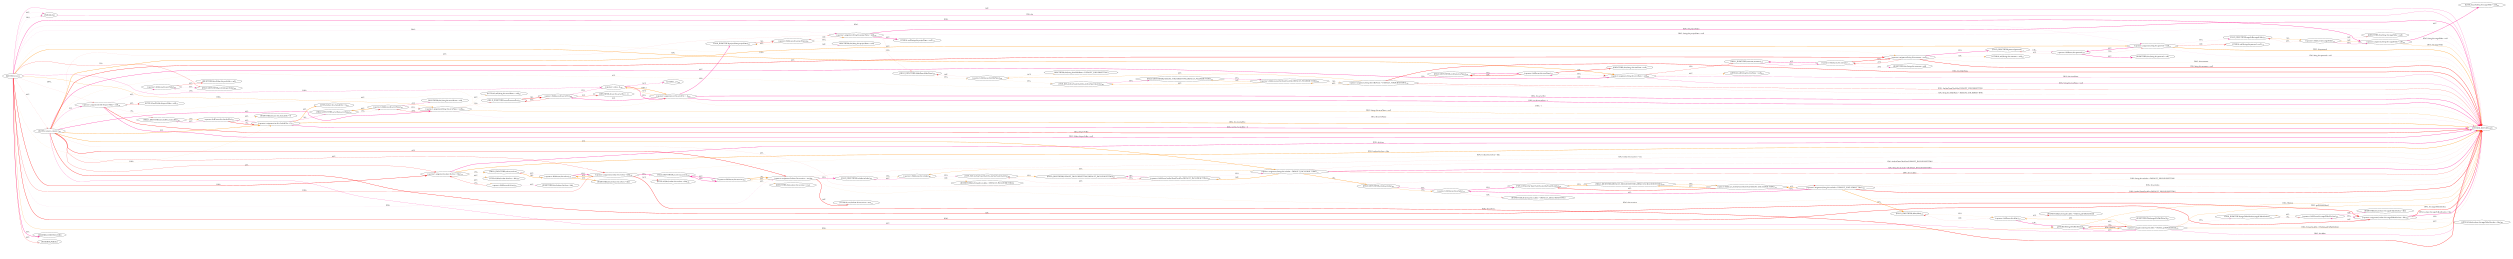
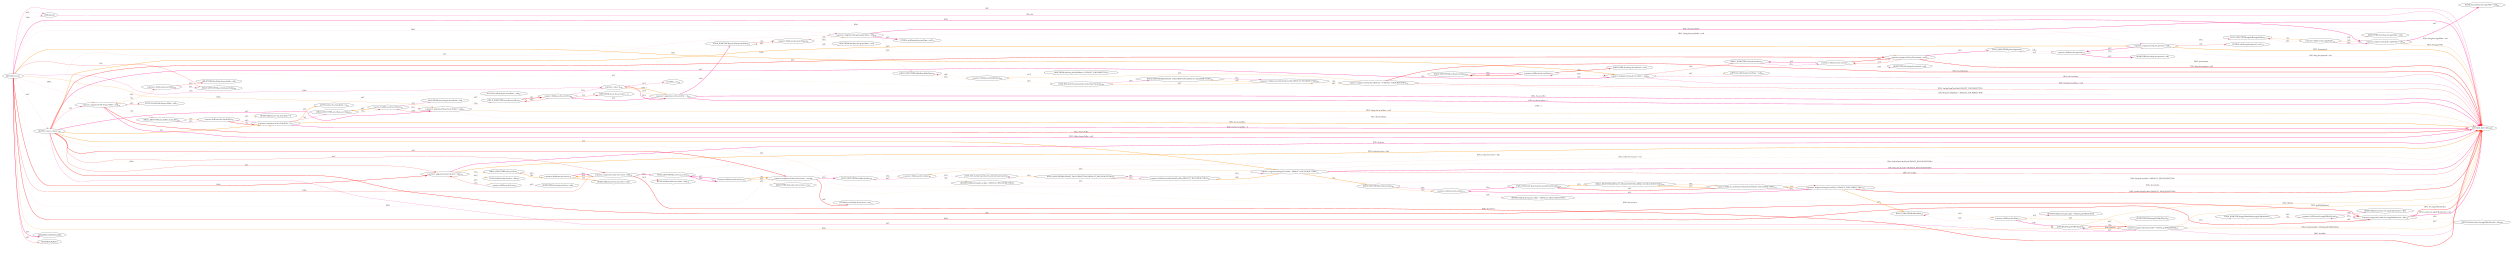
  digraph {
    fontname="EB Garamond"
    rankdir=LR
    node [fontname="EB Garamond"]
    edge [arrowhead=vee color=deeppink fontname="EB Garamond" style=dotted]
    n1 [label=<(METHOD,&lt;init&gt;)>]
    n2 [label=<(PARAM,this)>]
    n3 [label=<(BLOCK,&lt;empty&gt;,&lt;empty&gt;)<SUB>114</SUB>>]
    n4 [label=<(&lt;operator&gt;.assignment,Folder this.prevFolder = null)<SUB>149</SUB>>]
    n5 [label=<(FIELD_IDENTIFIER,prevFolder,prevFolder)<SUB>149</SUB>>]
    n6 [label=<(&lt;operator&gt;.assignment,int this.checkedOut = 0)<SUB>152</SUB>>]
    n7 [label=<(&lt;operator&gt;.assignment,String this.serverName = null)<SUB>157</SUB>>]
    n8 [label=<(&lt;operator&gt;.minus,-1)<SUB>160</SUB>>]
    n9 [label=<(&lt;operator&gt;.assignment,String this.projectName = null)<SUB>163</SUB>>]
    n10 [label=<(&lt;operator&gt;.assignment,String this.viewName = null)<SUB>172</SUB>>]
    n11 [label=<(&lt;operator&gt;.assignment,String this.username = null)<SUB>175</SUB>>]
    n12 [label=<(&lt;operator&gt;.assignment,String this.password = null)<SUB>178</SUB>>]
    n13 [label=<(&lt;operator&gt;.assignment,String this.targetFolder = null)<SUB>184</SUB>>]
    n14 [label=<(&lt;operator&gt;.assignment,boolean this.force = false)<SUB>190</SUB>>]
    n15 [label=<(&lt;operator&gt;.assignment,boolean this.verbose = false)<SUB>196</SUB>>]
    n16 [label=<(&lt;operator&gt;.assignment,boolean this.recursion = true)<SUB>202</SUB>>]
    n17 [label=<(getFilePathDelim,getFilePathDelim())<SUB>213</SUB>>]
    n18 [label=<(&lt;operator&gt;.assignment,boolean this.targetFolderAbsolute = false)<SUB>220</SUB>>]
    n19 [label=<(MODIFIER,CONSTRUCTOR)>]
    n20 [label=<(MODIFIER,PUBLIC)>]
    n21 [label=<(METHOD_RETURN,void)>]
    n22 [label=<(&lt;operator&gt;.assignment,int this.serverPort = -1)<SUB>160</SUB>>]
    n23 [label=<(&lt;operator&gt;.assignment,String this.folderName = DEFAULT_FOLDERSETTING)<SUB>169</SUB>>]
    n24 [label=<(&lt;operator&gt;.assignment,String this.includes = DEFAULT_INCLUDESETTING)<SUB>207</SUB>>]
    n25 [label=<(&lt;operator&gt;.assignment,String this.excludes = DEFAULT_EXCLUDESETTING)<SUB>210</SUB>>]
    n26 [label=<(&lt;operator&gt;.assignment,String this.delim = Platform.getFilePathDelim())<SUB>213</SUB>>]
    n27 [label=<(&lt;operator&gt;.fieldAccess,this.prevFolder)<SUB>149</SUB>>]
    n28 [label=<(LITERAL,null,Folder this.prevFolder = null)<SUB>149</SUB>>]
    n29 [label=<(FIELD_IDENTIFIER,checkedOut,checkedOut)<SUB>152</SUB>>]
    n30 [label=<(&lt;operator&gt;.fieldAccess,this.checkedOut)<SUB>152</SUB>>]
    n31 [label=<(LITERAL,0,int this.checkedOut = 0)<SUB>152</SUB>>]
    n32 [label=<(FIELD_IDENTIFIER,serverName,serverName)<SUB>157</SUB>>]
    n33 [label=<(&lt;operator&gt;.fieldAccess,this.serverName)<SUB>157</SUB>>]
    n34 [label=<(LITERAL,null,String this.serverName = null)<SUB>157</SUB>>]
    n35 [label=<(FIELD_IDENTIFIER,serverPort,serverPort)<SUB>160</SUB>>]
    n36 [label=<(LITERAL,1,-1)<SUB>160</SUB>>]
    n37 [label=<(&lt;operator&gt;.fieldAccess,this.projectName)<SUB>163</SUB>>]
    n38 [label=<(LITERAL,null,String this.projectName = null)<SUB>163</SUB>>]
    n39 [label=<(FIELD_IDENTIFIER,folderName,folderName)<SUB>169</SUB>>]
    n40 [label=<(&lt;operator&gt;.fieldAccess,this.viewName)<SUB>172</SUB>>]
    n41 [label=<(LITERAL,null,String this.viewName = null)<SUB>172</SUB>>]
    n42 [label=<(FIELD_IDENTIFIER,username,username)<SUB>175</SUB>>]
    n43 [label=<(&lt;operator&gt;.fieldAccess,this.username)<SUB>175</SUB>>]
-   n44 [label=<(LITERAL,null,String this.username = null)<SUB>175</SUB>>]
    n45 [label=<(FIELD_IDENTIFIER,password,password)<SUB>178</SUB>>]
    n46 [label=<(&lt;operator&gt;.fieldAccess,this.password)<SUB>178</SUB>>]
    n47 [label=<(LITERAL,null,String this.password = null)<SUB>178</SUB>>]
    n48 [label=<(FIELD_IDENTIFIER,targetFolder,targetFolder)<SUB>184</SUB>>]
    n49 [label=<(&lt;operator&gt;.fieldAccess,this.targetFolder)<SUB>184</SUB>>]
    n50 [label=<(LITERAL,null,String this.targetFolder = null)<SUB>184</SUB>>]
    n51 [label=<(&lt;operator&gt;.fieldAccess,this.force)<SUB>190</SUB>>]
    n52 [label=<(LITERAL,false,boolean this.force = false)<SUB>190</SUB>>]
    n53 [label=<(FIELD_IDENTIFIER,verbose,verbose)<SUB>196</SUB>>]
    n54 [label=<(&lt;operator&gt;.fieldAccess,this.verbose)<SUB>196</SUB>>]
    n55 [label=<(LITERAL,false,boolean this.verbose = false)<SUB>196</SUB>>]
    n56 [label=<(FIELD_IDENTIFIER,recursion,recursion)<SUB>202</SUB>>]
    n57 [label=<(&lt;operator&gt;.fieldAccess,this.recursion)<SUB>202</SUB>>]
    n58 [label=<(LITERAL,true,boolean this.recursion = true)<SUB>202</SUB>>]
    n59 [label=<(FIELD_IDENTIFIER,includes,includes)<SUB>207</SUB>>]
    n60 [label=<(IDENTIFIER,Platform,getFilePathDelim())<SUB>213</SUB>>]
    n61 [label=<(&lt;operator&gt;.fieldAccess,this.targetFolderAbsolute)<SUB>220</SUB>>]
    n62 [label=<(LITERAL,false,boolean this.targetFolderAbsolute = false)<SUB>220</SUB>>]
    n63 [label=<(&lt;operator&gt;.fieldAccess,this.serverPort)<SUB>160</SUB>>]
    n64 [label=<(FIELD_IDENTIFIER,projectName,projectName)<SUB>163</SUB>>]
    n65 [label=<(&lt;operator&gt;.fieldAccess,this.folderName)<SUB>169</SUB>>]
    n66 [label=<(&lt;operator&gt;.fieldAccess,AntStarTeamCheckOut.DEFAULT_FOLDERSETTING)<SUB>169</SUB>>]
    n67 [label=<(FIELD_IDENTIFIER,viewName,viewName)<SUB>172</SUB>>]
    n68 [label=<(&lt;operator&gt;.fieldAccess,this.includes)<SUB>207</SUB>>]
    n69 [label=<(&lt;operator&gt;.fieldAccess,AntStarTeamCheckOut.DEFAULT_INCLUDESETTING)<SUB>207</SUB>>]
    n70 [label=<(FIELD_IDENTIFIER,excludes,excludes)<SUB>210</SUB>>]
    n71 [label=<(&lt;operator&gt;.fieldAccess,this.excludes)<SUB>210</SUB>>]
    n72 [label=<(&lt;operator&gt;.fieldAccess,AntStarTeamCheckOut.DEFAULT_EXCLUDESETTING)<SUB>210</SUB>>]
    n73 [label=<(FIELD_IDENTIFIER,delim,delim)<SUB>213</SUB>>]
    n74 [label=<(&lt;operator&gt;.fieldAccess,this.delim)<SUB>213</SUB>>]
    n75 [label=<(FIELD_IDENTIFIER,targetFolderAbsolute,targetFolderAbsolute)<SUB>220</SUB>>]
    n76 [label=<(IDENTIFIER,this,Folder this.prevFolder = null)>]
    n77 [label=<(IDENTIFIER,this,int this.checkedOut = 0)>]
    n78 [label=<(IDENTIFIER,this,String this.serverName = null)>]
    n79 [label=<(IDENTIFIER,this,int this.serverPort = -1)>]
    n80 [label=<(IDENTIFIER,this,String this.projectName = null)>]
    n81 [label=<(IDENTIFIER,this,String this.folderName = DEFAULT_FOLDERSETTING)>]
    n82 [label=<(TYPE_REF,AntStarTeamCheckOut,AntStarTeamCheckOut)<SUB>169</SUB>>]
    n83 [label=<(FIELD_IDENTIFIER,DEFAULT_FOLDERSETTING,DEFAULT_FOLDERSETTING)<SUB>169</SUB>>]
    n84 [label=<(IDENTIFIER,this,String this.viewName = null)>]
    n85 [label=<(IDENTIFIER,this,String this.username = null)>]
    n86 [label=<(IDENTIFIER,this,String this.password = null)>]
    n87 [label=<(IDENTIFIER,this,String this.targetFolder = null)>]
    n88 [label=<(IDENTIFIER,this,boolean this.force = false)>]
    n89 [label=<(IDENTIFIER,this,boolean this.verbose = false)>]
    n90 [label=<(IDENTIFIER,this,boolean this.recursion = true)>]
    n91 [label=<(IDENTIFIER,this,String this.includes = DEFAULT_INCLUDESETTING)>]
    n92 [label=<(TYPE_REF,AntStarTeamCheckOut,AntStarTeamCheckOut)<SUB>207</SUB>>]
    n93 [label=<(FIELD_IDENTIFIER,DEFAULT_INCLUDESETTING,DEFAULT_INCLUDESETTING)<SUB>207</SUB>>]
    n94 [label=<(IDENTIFIER,this,String this.excludes = DEFAULT_EXCLUDESETTING)>]
    n95 [label=<(TYPE_REF,AntStarTeamCheckOut,AntStarTeamCheckOut)<SUB>210</SUB>>]
    n96 [label=<(FIELD_IDENTIFIER,DEFAULT_EXCLUDESETTING,DEFAULT_EXCLUDESETTING)<SUB>210</SUB>>]
    n97 [label=<(IDENTIFIER,this,String this.delim = Platform.getFilePathDelim())>]
    n98 [label=<(IDENTIFIER,this,boolean this.targetFolderAbsolute = false)>]
    n1 -> n2 [label="AST: "]
    n1 -> n2 [label="DDG: "]
    n1 -> n3 [arrowhead=onormal color=red label="AST: "]
    n1 -> n4 [arrowhead=onormal color=red label="DDG: "]
    n1 -> n5 [arrowhead=onormal color=red label="CFG: " style=solid]
    n1 -> n6 [color=darkorange label="DDG: "]
    n1 -> n7 [color=darkorange label="DDG: " style=solid]
    n1 -> n8 [label="DDG: " style=solid]
    n1 -> n9 [label="DDG: "]
    n1 -> n10 [color=darkorange label="DDG: " style=bold]
    n1 -> n11 [color=darkorange label="DDG: "]
    n1 -> n12 [label="DDG: "]
    n1 -> n13 [label="DDG: " style=bold]
    n1 -> n14 [color=red label="DDG: " style=bold]
    n1 -> n15 [arrowhead=onormal color=red label="DDG: " style=solid]
    n1 -> n16 [arrowhead=onormal label="DDG: "]
    n1 -> n17 [color=darkorange label="DDG: " style=solid]
    n1 -> n18 [arrowhead=onormal color=red label="DDG: " style=bold]
    n1 -> n19 [label="AST: " style=bold]
    n1 -> n20 [arrowhead=onormal color=red label="AST: " style=solid]
    n1 -> n21 [arrowhead=onormal label="AST: " style=solid]
    n2 -> n21 [arrowhead=onormal label="DDG: this" style=solid]
    n3 -> n4 [label="AST: " style=solid]
    n3 -> n6 [color=darkorange label="AST: " style=bold]
    n3 -> n7 [label="AST: " style=bold]
    n3 -> n9 [arrowhead=onormal color=red label="AST: "]
    n3 -> n10 [arrowhead=onormal label="AST: " style=bold]
    n3 -> n11 [color=red label="AST: " style=bold]
    n3 -> n12 [arrowhead=onormal color=darkorange label="AST: " style=bold]
    n3 -> n14 [color=red label="AST: " style=solid]
    n3 -> n15 [color=red label="AST: " style=solid]
    n3 -> n16 [arrowhead=onormal color=red label="AST: " style=bold]
    n3 -> n18 [color=red label="AST: " style=bold]
    n3 -> n22 [color=darkorange label="AST: "]
    n3 -> n23 [arrowhead=onormal color=darkorange label="AST: "]
    n3 -> n24 [arrowhead=onormal color=darkorange label="AST: " style=bold]
    n3 -> n25 [color=red label="AST: "]
    n3 -> n26 [arrowhead=onormal label="AST: " style=solid]
    n4 -> n21 [arrowhead=onormal color=red label="DDG: this.prevFolder" style=bold]
    n4 -> n21 [label="DDG: Folder this.prevFolder = null" style=bold]
    n4 -> n27 [label="AST: "]
    n4 -> n28 [color=red label="AST: " style=solid]
    n4 -> n29 [arrowhead=onormal color=red label="CFG: "]
    n5 -> n27 [arrowhead=onormal label="CFG: "]
    n6 -> n21 [arrowhead=onormal color=darkorange label="DDG: this.checkedOut" style=bold]
    n6 -> n21 [label="DDG: int this.checkedOut = 0" style=bold]
    n6 -> n30 [arrowhead=onormal label="AST: " style=solid]
    n6 -> n31 [arrowhead=onormal color=darkorange label="AST: " style=bold]
    n6 -> n32 [arrowhead=onormal label="CFG: " style=solid]
    n7 -> n21 [label="DDG: this.serverName"]
    n7 -> n21 [arrowhead=onormal color=darkorange label="DDG: String this.serverName = null" style=solid]
    n7 -> n33 [arrowhead=onormal color=red label="AST: " style=solid]
    n7 -> n34 [arrowhead=onormal color=darkorange label="AST: "]
    n7 -> n35 [arrowhead=onormal color=red label="CFG: "]
    n8 -> n22 [arrowhead=onormal label="CFG: " style=bold]
    n8 -> n22 [arrowhead=onormal color=darkorange label="DDG: 1" style=bold]
    n8 -> n36 [label="AST: " style=solid]
    n9 -> n21 [label="DDG: this.projectName" style=bold]
    n9 -> n21 [arrowhead=onormal label="DDG: String this.projectName = null"]
    n9 -> n37 [arrowhead=onormal color=red label="AST: "]
    n9 -> n38 [label="AST: " style=bold]
    n9 -> n39 [arrowhead=onormal color=red label="CFG: "]
    n10 -> n21 [arrowhead=onormal label="DDG: this.viewName" style=solid]
    n10 -> n21 [arrowhead=onormal label="DDG: String this.viewName = null" style=solid]
    n10 -> n40 [label="AST: "]
    n10 -> n41 [color=darkorange label="AST: "]
    n10 -> n42 [arrowhead=onormal color=red label="CFG: " style=solid]
    n11 -> n21 [arrowhead=onormal color=darkorange label="DDG: this.username"]
    n11 -> n21 [arrowhead=onormal color=red label="DDG: String this.username = null" style=bold]
    n11 -> n43 [color=red label="AST: " style=solid]
-   n11 -> n44 [color=darkorange label="AST: "]
    n11 -> n45 [arrowhead=onormal label="CFG: " style=bold]
    n12 -> n21 [color=darkorange label="DDG: this.password" style=bold]
    n12 -> n21 [arrowhead=onormal label="DDG: String this.password = null"]
    n12 -> n46 [label="AST: " style=bold]
    n12 -> n47 [color=red label="AST: " style=solid]
    n12 -> n48 [label="CFG: "]
    n13 -> n21 [color=darkorange label="DDG: this.targetFolder" style=solid]
    n13 -> n21 [label="DDG: String this.targetFolder = null"]
    n13 -> n49 [arrowhead=onormal color=darkorange label="AST: " style=solid]
    n13 -> n50 [label="AST: " style=bold]
    n14 -> n21 [label="DDG: this.force" style=bold]
    n14 -> n21 [color=darkorange label="DDG: boolean this.force = false" style=bold]
    n14 -> n51 [arrowhead=onormal color=darkorange label="AST: "]
    n14 -> n52 [color=darkorange label="AST: "]
    n14 -> n53 [color=darkorange label="CFG: "]
    n15 -> n21 [arrowhead=onormal color=red label="DDG: this.verbose" style=bold]
    n15 -> n21 [arrowhead=onormal color=darkorange label="DDG: boolean this.verbose = false"]
    n15 -> n54 [color=darkorange label="AST: " style=bold]
    n15 -> n55 [color=red label="AST: "]
    n15 -> n56 [arrowhead=onormal label="CFG: " style=bold]
    n16 -> n21 [color=darkorange label="DDG: this.recursion"]
    n16 -> n21 [arrowhead=onormal color=red label="DDG: boolean this.recursion = true"]
    n16 -> n57 [arrowhead=onormal color=darkorange label="AST: " style=solid]
    n16 -> n58 [arrowhead=onormal color=red label="AST: " style=bold]
    n16 -> n59 [label="CFG: " style=bold]
    n17 -> n21 [color=darkorange label="DDG: Platform" style=solid]
    n17 -> n26 [arrowhead=onormal color=red label="CFG: " style=bold]
    n17 -> n26 [arrowhead=onormal color=darkorange label="DDG: Platform" style=bold]
    n17 -> n60 [arrowhead=onormal label="AST: "]
    n18 -> n21 [color=red label="CFG: "]
    n18 -> n21 [color=red label="DDG: this.targetFolderAbsolute" style=bold]
    n18 -> n21 [label="DDG: boolean this.targetFolderAbsolute = false" style=bold]
    n18 -> n61 [label="AST: "]
    n18 -> n62 [arrowhead=onormal color=darkorange label="AST: "]
    n22 -> n8 [color=darkorange label="AST: " style=solid]
    n22 -> n21 [label="DDG: this.serverPort" style=bold]
    n22 -> n21 [arrowhead=onormal color=darkorange label="DDG: -1"]
    n22 -> n21 [label="DDG: int this.serverPort = -1" style=bold]
    n22 -> n63 [arrowhead=onormal label="AST: " style=bold]
    n22 -> n64 [arrowhead=onormal label="CFG: " style=bold]
    n23 -> n21 [arrowhead=onormal color=red label="DDG: this.folderName" style=bold]
    n23 -> n21 [arrowhead=onormal color=red label="DDG: AntStarTeamCheckOut.DEFAULT_FOLDERSETTING" style=solid]
    n23 -> n21 [color=red label="DDG: String this.folderName = DEFAULT_FOLDERSETTING"]
    n23 -> n65 [color=darkorange label="AST: " style=solid]
    n23 -> n66 [color=darkorange label="AST: "]
    n23 -> n67 [arrowhead=onormal color=darkorange label="CFG: "]
    n24 -> n21 [color=red label="DDG: this.includes" style=solid]
    n24 -> n21 [color=red label="DDG: AntStarTeamCheckOut.DEFAULT_INCLUDESETTING"]
    n24 -> n21 [arrowhead=onormal label="DDG: String this.includes = DEFAULT_INCLUDESETTING" style=bold]
    n24 -> n68 [color=darkorange label="AST: " style=solid]
    n24 -> n69 [arrowhead=onormal color=darkorange label="AST: " style=bold]
    n24 -> n70 [arrowhead=onormal color=darkorange label="CFG: " style=bold]
    n25 -> n21 [color=red label="DDG: this.excludes"]
    n25 -> n21 [color=red label="DDG: AntStarTeamCheckOut.DEFAULT_EXCLUDESETTING" style=bold]
    n25 -> n21 [arrowhead=onormal color=darkorange label="DDG: String this.excludes = DEFAULT_EXCLUDESETTING"]
    n25 -> n71 [arrowhead=onormal label="AST: " style=bold]
    n25 -> n72 [color=darkorange label="AST: " style=bold]
    n25 -> n73 [color=darkorange label="CFG: " style=bold]
    n26 -> n17 [label="AST: " style=solid]
    n26 -> n21 [arrowhead=onormal label="DDG: this.delim" style=solid]
    n26 -> n21 [arrowhead=onormal color=darkorange label="DDG: getFilePathDelim()" style=solid]
    n26 -> n21 [color=darkorange label="DDG: String this.delim = Platform.getFilePathDelim()" style=solid]
    n26 -> n74 [color=darkorange label="AST: " style=solid]
    n26 -> n75 [arrowhead=onormal label="CFG: "]
+   n27 -> n4 [color=darkorange label="CFG: " style=solid]
    n27 -> n5 [label="AST: "]
    n27 -> n76 [color=red label="AST: " style=solid]
    n29 -> n30 [color=darkorange label="CFG: " style=solid]
    n30 -> n6 [arrowhead=onormal color=red label="CFG: " style=bold]
    n30 -> n29 [arrowhead=onormal label="AST: " style=solid]
    n30 -> n77 [color=darkorange label="AST: "]
    n32 -> n33 [color=red label="CFG: "]
    n33 -> n7 [arrowhead=onormal color=red label="CFG: "]
    n33 -> n32 [arrowhead=onormal color=darkorange label="AST: " style=bold]
    n33 -> n78 [arrowhead=onormal label="AST: " style=solid]
    n35 -> n63 [color=red label="CFG: " style=bold]
    n37 -> n9 [color=darkorange label="CFG: "]
    n37 -> n64 [color=darkorange label="AST: "]
    n37 -> n80 [arrowhead=onormal label="AST: "]
    n39 -> n65 [arrowhead=onormal color=darkorange label="CFG: "]
    n40 -> n10 [color=red label="CFG: "]
    n40 -> n67 [color=red label="AST: " style=bold]
    n40 -> n84 [arrowhead=onormal color=red label="AST: " style=bold]
    n42 -> n43 [label="CFG: " style=solid]
    n43 -> n11 [arrowhead=onormal color=red label="CFG: " style=bold]
    n43 -> n42 [label="AST: " style=bold]
    n43 -> n85 [label="AST: "]
    n45 -> n46 [arrowhead=onormal label="CFG: "]
    n46 -> n12 [arrowhead=onormal color=red label="CFG: "]
    n46 -> n45 [arrowhead=onormal color=red label="AST: "]
    n46 -> n86 [label="AST: " style=bold]
    n48 -> n49 [color=darkorange label="CFG: " style=solid]
    n49 -> n13 [label="CFG: " style=solid]
    n49 -> n48 [color=red label="AST: "]
    n49 -> n87 [arrowhead=onormal color=red label="AST: "]
    n51 -> n14 [color=red label="CFG: " style=solid]
    n51 -> n88 [arrowhead=onormal label="AST: "]
    n53 -> n54 [arrowhead=onormal color=darkorange label="CFG: " style=bold]
    n54 -> n15 [arrowhead=onormal label="CFG: " style=bold]
    n54 -> n53 [arrowhead=onormal label="AST: "]
    n54 -> n89 [arrowhead=onormal color=darkorange label="AST: " style=bold]
    n56 -> n57 [label="CFG: " style=bold]
    n57 -> n16 [color=darkorange label="CFG: " style=bold]
    n57 -> n56 [label="AST: " style=bold]
    n57 -> n90 [arrowhead=onormal color=darkorange label="AST: "]
    n59 -> n68 [arrowhead=onormal color=darkorange label="CFG: "]
    n61 -> n18 [label="CFG: "]
    n61 -> n75 [arrowhead=onormal color=darkorange label="AST: "]
    n61 -> n98 [arrowhead=onormal label="AST: " style=solid]
    n63 -> n8 [arrowhead=onormal label="CFG: " style=solid]
    n63 -> n35 [color=red label="AST: " style=solid]
    n63 -> n79 [color=red label="AST: " style=solid]
    n64 -> n37 [color=red label="CFG: " style=solid]
    n65 -> n39 [color=red label="AST: "]
    n65 -> n81 [arrowhead=onormal color=darkorange label="AST: "]
    n65 -> n82 [arrowhead=onormal color=darkorange label="CFG: "]
    n66 -> n23 [arrowhead=onormal color=darkorange label="CFG: "]
    n66 -> n82 [color=darkorange label="AST: " style=solid]
    n66 -> n83 [arrowhead=onormal color=darkorange label="AST: " style=solid]
    n67 -> n40 [arrowhead=onormal label="CFG: " style=bold]
    n68 -> n59 [arrowhead=onormal label="AST: " style=solid]
    n68 -> n91 [color=darkorange label="AST: "]
    n68 -> n92 [arrowhead=onormal label="CFG: "]
    n69 -> n24 [label="CFG: "]
    n69 -> n92 [arrowhead=onormal color=red label="AST: "]
    n69 -> n93 [label="AST: " style=solid]
    n70 -> n71 [color=darkorange label="CFG: " style=solid]
    n71 -> n70 [arrowhead=onormal label="AST: " style=solid]
    n71 -> n94 [arrowhead=onormal color=red label="AST: "]
    n71 -> n95 [label="CFG: " style=bold]
    n72 -> n25 [arrowhead=onormal label="CFG: " style=solid]
    n72 -> n95 [arrowhead=onormal color=red label="AST: " style=bold]
    n72 -> n96 [arrowhead=onormal color=darkorange label="AST: " style=bold]
    n73 -> n74 [color=darkorange label="CFG: "]
    n74 -> n17 [arrowhead=onormal label="CFG: " style=bold]
    n74 -> n73 [color=red label="AST: "]
    n74 -> n97 [color=red label="AST: "]
    n75 -> n61 [arrowhead=onormal color=red label="CFG: "]
    n82 -> n83 [label="CFG: " style=solid]
    n83 -> n66 [label="CFG: " style=solid]
    n92 -> n93 [color=darkorange label="CFG: " style=solid]
    n93 -> n69 [arrowhead=onormal color=red label="CFG: " style=solid]
    n95 -> n96 [arrowhead=onormal color=darkorange label="CFG: " style=bold]
    n96 -> n72 [color=darkorange label="CFG: " style=solid]
  }
